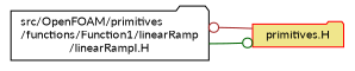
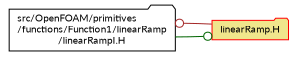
  digraph {
    rankdir=LR
    fontname=Lato
    node [fontname=Lato fontsize=10 shape=folder style=filled]
    edge [fontname=Lato fontsize=10 labelfontname=Helvetica labelfontsize=10 style=solid arrowhead=odot]
    n1 [color=black fillcolor=white fontcolor=black height=0.2 label="src/OpenFOAM/primitives\l/functions/Function1/linearRamp\l/linearRampI.H" width=0.4]
-   n2 [color=red height=0.2 label="primitives.H" width=0.4 fillcolor=khaki]
+   n2 [color=red height=0.2 label="linearRamp.H" width=0.4 fillcolor=khaki]
    n1 -> n2 [color=darkgreen]
    n2 -> n1 [color=brown]
  }
